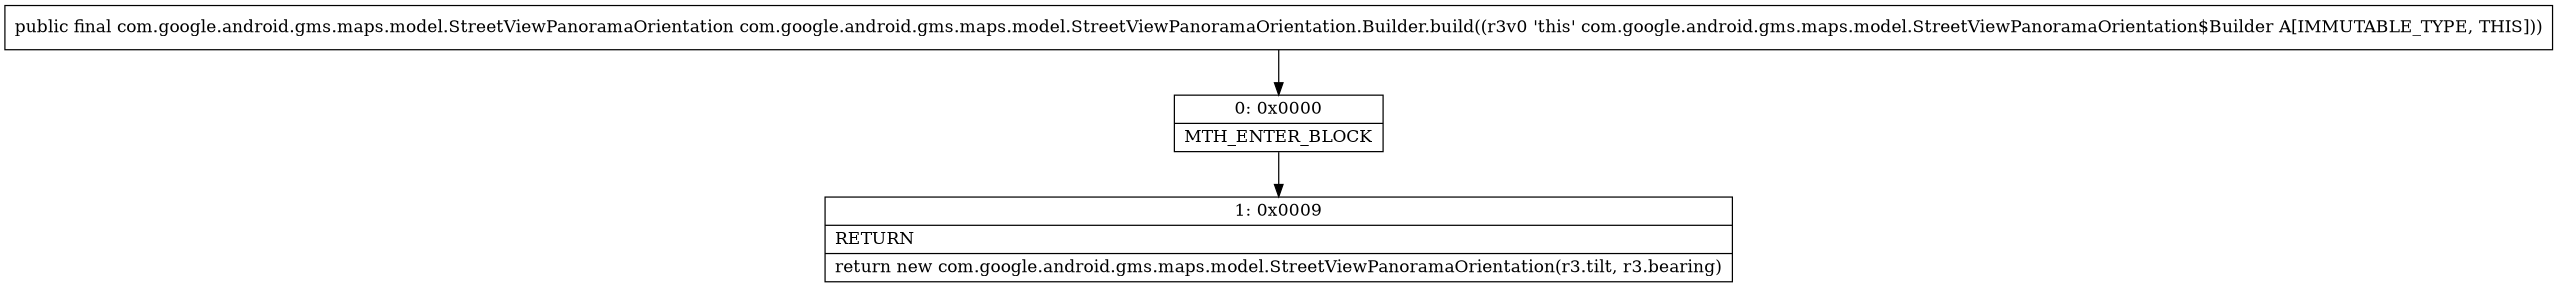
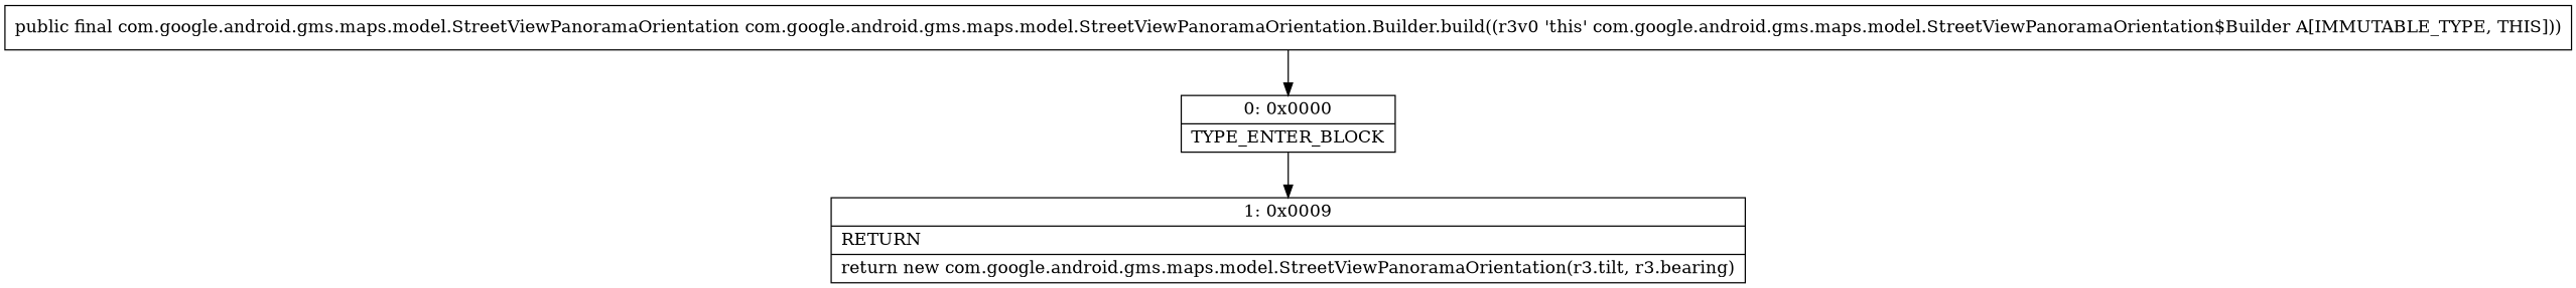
  digraph {
    node [shape=record]
-   n1 [label="{0\:\ 0x0000|MTH_ENTER_BLOCK\l}"]
+   n1 [label="{0\:\ 0x0000|TYPE_ENTER_BLOCK\l}"]
    n2 [label="{1\:\ 0x0009|RETURN\l|return new com.google.android.gms.maps.model.StreetViewPanoramaOrientation(r3.tilt, r3.bearing)\l}"]
    n3 [label="{public final com.google.android.gms.maps.model.StreetViewPanoramaOrientation com.google.android.gms.maps.model.StreetViewPanoramaOrientation.Builder.build((r3v0 'this' com.google.android.gms.maps.model.StreetViewPanoramaOrientation$Builder A[IMMUTABLE_TYPE, THIS])) }"]
    n1 -> n2
    n3 -> n1
  }
